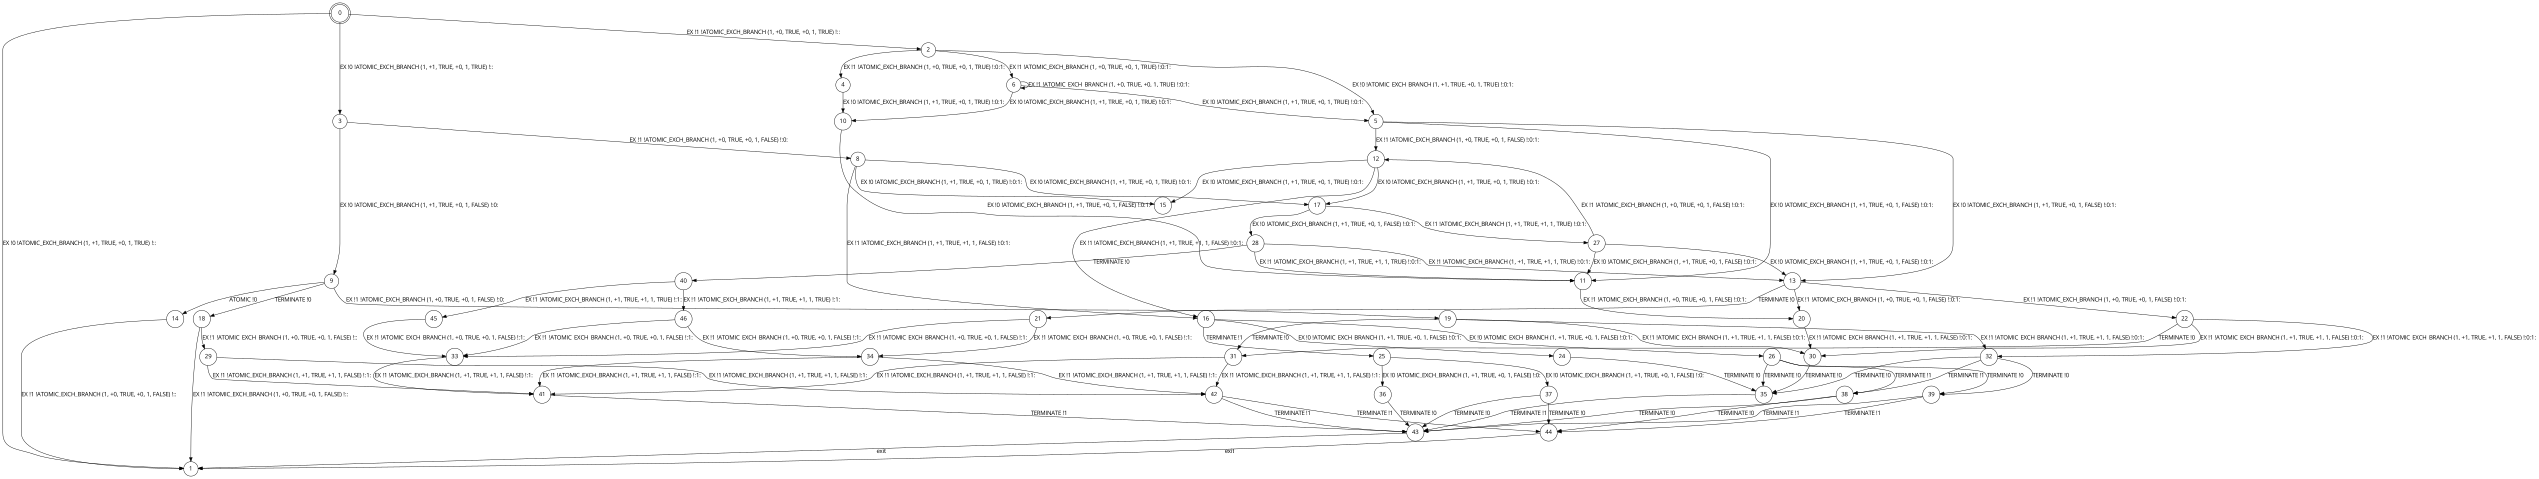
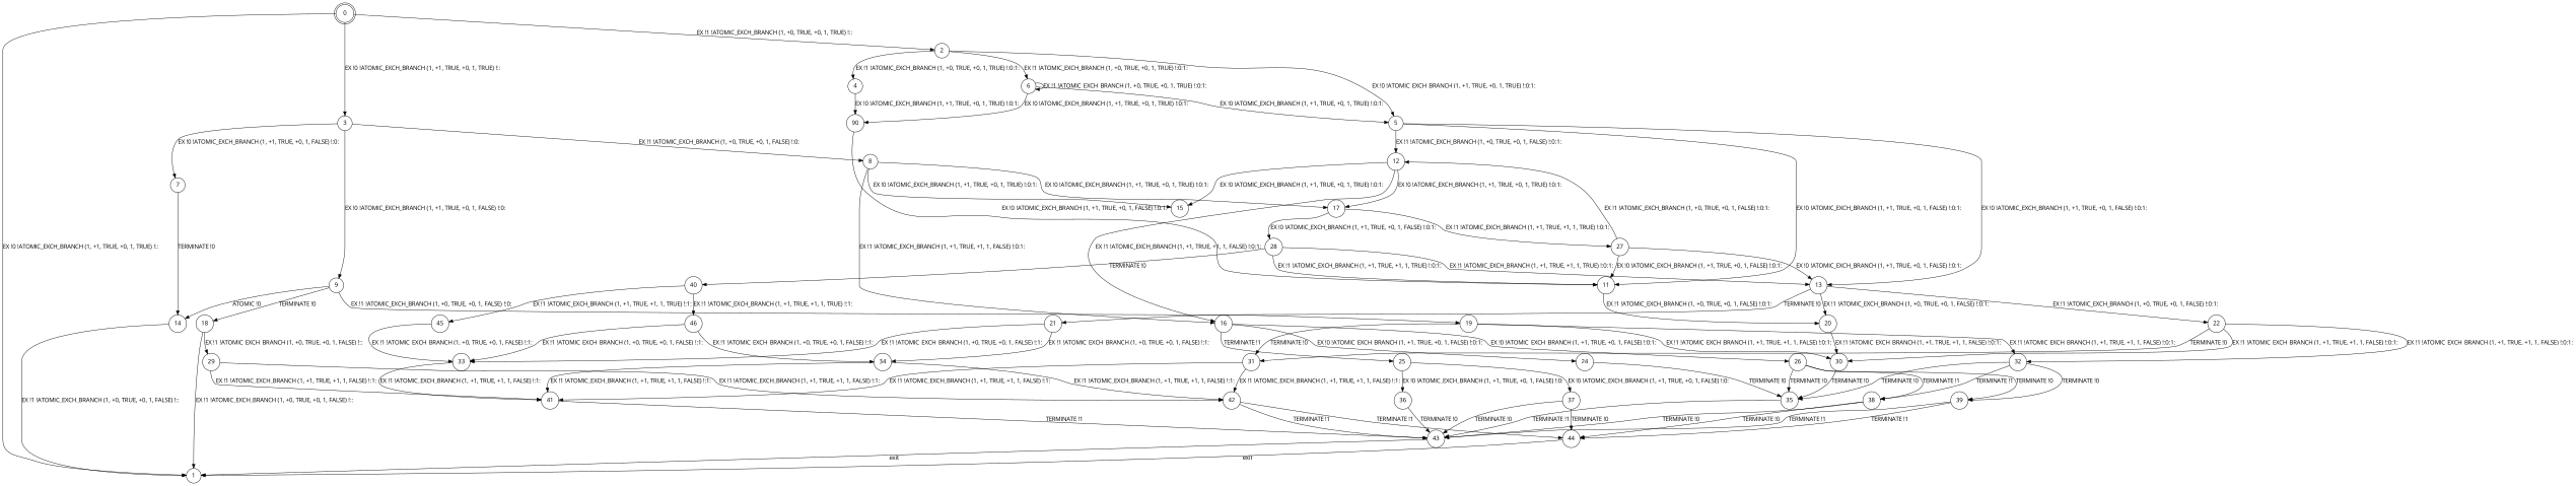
  digraph {
    fontname="Open Sans"
    node [fontname="Open Sans" shape=circle]
    edge [fontname="Open Sans"]
    0 [peripheries=2]
    1
    2
    3
    4
    5
    6
+   7
    8
    9
-   10
+   10 [label=90]
    11
    12
    13
    14
    15
    16
    17
    18
    19
    20
    21
    22
    24
    25
    26
    27
    28
    29
    30
    31
    32
    33
    34
    35
    36
    37
    38
    39
    40
    41
    42
    43
    44
    45
    46
    0 -> 1 [label="EX !0 !ATOMIC_EXCH_BRANCH (1, +1, TRUE, +0, 1, TRUE) !::"]
    0 -> 2 [label="EX !1 !ATOMIC_EXCH_BRANCH (1, +0, TRUE, +0, 1, TRUE) !::"]
    0 -> 3 [label="EX !0 !ATOMIC_EXCH_BRANCH (1, +1, TRUE, +0, 1, TRUE) !::"]
    2 -> 4 [label="EX !1 !ATOMIC_EXCH_BRANCH (1, +0, TRUE, +0, 1, TRUE) !:0:1:"]
    2 -> 5 [label="EX !0 !ATOMIC_EXCH_BRANCH (1, +1, TRUE, +0, 1, TRUE) !:0:1:"]
    2 -> 6 [label="EX !1 !ATOMIC_EXCH_BRANCH (1, +0, TRUE, +0, 1, TRUE) !:0:1:"]
+   3 -> 7 [label="EX !0 !ATOMIC_EXCH_BRANCH (1, +1, TRUE, +0, 1, FALSE) !:0:"]
    3 -> 8 [label="EX !1 !ATOMIC_EXCH_BRANCH (1, +0, TRUE, +0, 1, FALSE) !:0:"]
    3 -> 9 [label="EX !0 !ATOMIC_EXCH_BRANCH (1, +1, TRUE, +0, 1, FALSE) !:0:"]
    4 -> 10 [label="EX !0 !ATOMIC_EXCH_BRANCH (1, +1, TRUE, +0, 1, TRUE) !:0:1:"]
    5 -> 11 [label="EX !0 !ATOMIC_EXCH_BRANCH (1, +1, TRUE, +0, 1, FALSE) !:0:1:"]
    5 -> 12 [label="EX !1 !ATOMIC_EXCH_BRANCH (1, +0, TRUE, +0, 1, FALSE) !:0:1:"]
    5 -> 13 [label="EX !0 !ATOMIC_EXCH_BRANCH (1, +1, TRUE, +0, 1, FALSE) !:0:1:"]
    6 -> 5 [label="EX !0 !ATOMIC_EXCH_BRANCH (1, +1, TRUE, +0, 1, TRUE) !:0:1:"]
    6 -> 6 [label="EX !1 !ATOMIC_EXCH_BRANCH (1, +0, TRUE, +0, 1, TRUE) !:0:1:"]
    6 -> 10 [label="EX !0 !ATOMIC_EXCH_BRANCH (1, +1, TRUE, +0, 1, TRUE) !:0:1:"]
+   7 -> 14 [label="TERMINATE !0"]
    8 -> 15 [label="EX !0 !ATOMIC_EXCH_BRANCH (1, +1, TRUE, +0, 1, TRUE) !:0:1:"]
    8 -> 16 [label="EX !1 !ATOMIC_EXCH_BRANCH (1, +1, TRUE, +1, 1, FALSE) !:0:1:"]
    8 -> 17 [label="EX !0 !ATOMIC_EXCH_BRANCH (1, +1, TRUE, +0, 1, TRUE) !:0:1:"]
    9 -> 14 [label="ATOMIC !0"]
    9 -> 18 [label="TERMINATE !0"]
    9 -> 19 [label="EX !1 !ATOMIC_EXCH_BRANCH (1, +0, TRUE, +0, 1, FALSE) !:0:"]
    10 -> 11 [label="EX !0 !ATOMIC_EXCH_BRANCH (1, +1, TRUE, +0, 1, FALSE) !:0:1:"]
    11 -> 20 [label="EX !1 !ATOMIC_EXCH_BRANCH (1, +0, TRUE, +0, 1, FALSE) !:0:1:"]
    12 -> 15 [label="EX !0 !ATOMIC_EXCH_BRANCH (1, +1, TRUE, +0, 1, TRUE) !:0:1:"]
    12 -> 16 [label="EX !1 !ATOMIC_EXCH_BRANCH (1, +1, TRUE, +1, 1, FALSE) !:0:1:"]
    12 -> 17 [label="EX !0 !ATOMIC_EXCH_BRANCH (1, +1, TRUE, +0, 1, TRUE) !:0:1:"]
    13 -> 20 [label="EX !1 !ATOMIC_EXCH_BRANCH (1, +0, TRUE, +0, 1, FALSE) !:0:1:"]
    13 -> 21 [label="TERMINATE !0"]
    13 -> 22 [label="EX !1 !ATOMIC_EXCH_BRANCH (1, +0, TRUE, +0, 1, FALSE) !:0:1:"]
    14 -> 1 [label="EX !1 !ATOMIC_EXCH_BRANCH (1, +0, TRUE, +0, 1, FALSE) !::"]
    16 -> 24 [label="EX !0 !ATOMIC_EXCH_BRANCH (1, +1, TRUE, +0, 1, FALSE) !:0:1:"]
    16 -> 25 [label="TERMINATE !1"]
    16 -> 26 [label="EX !0 !ATOMIC_EXCH_BRANCH (1, +1, TRUE, +0, 1, FALSE) !:0:1:"]
    17 -> 27 [label="EX !1 !ATOMIC_EXCH_BRANCH (1, +1, TRUE, +1, 1, TRUE) !:0:1:"]
    17 -> 28 [label="EX !0 !ATOMIC_EXCH_BRANCH (1, +1, TRUE, +0, 1, FALSE) !:0:1:"]
    18 -> 1 [label="EX !1 !ATOMIC_EXCH_BRANCH (1, +0, TRUE, +0, 1, FALSE) !::"]
    18 -> 29 [label="EX !1 !ATOMIC_EXCH_BRANCH (1, +0, TRUE, +0, 1, FALSE) !::"]
    19 -> 30 [label="EX !1 !ATOMIC_EXCH_BRANCH (1, +1, TRUE, +1, 1, FALSE) !:0:1:"]
    19 -> 31 [label="TERMINATE !0"]
    19 -> 32 [label="EX !1 !ATOMIC_EXCH_BRANCH (1, +1, TRUE, +1, 1, FALSE) !:0:1:"]
    20 -> 30 [label="EX !1 !ATOMIC_EXCH_BRANCH (1, +1, TRUE, +1, 1, FALSE) !:0:1:"]
    21 -> 33 [label="EX !1 !ATOMIC_EXCH_BRANCH (1, +0, TRUE, +0, 1, FALSE) !:1:"]
    21 -> 34 [label="EX !1 !ATOMIC_EXCH_BRANCH (1, +0, TRUE, +0, 1, FALSE) !:1:"]
    22 -> 30 [label="EX !1 !ATOMIC_EXCH_BRANCH (1, +1, TRUE, +1, 1, FALSE) !:0:1:"]
    22 -> 31 [label="TERMINATE !0"]
    22 -> 32 [label="EX !1 !ATOMIC_EXCH_BRANCH (1, +1, TRUE, +1, 1, FALSE) !:0:1:"]
    24 -> 35 [label="TERMINATE !0"]
    25 -> 36 [label="EX !0 !ATOMIC_EXCH_BRANCH (1, +1, TRUE, +0, 1, FALSE) !:0:"]
    25 -> 37 [label="EX !0 !ATOMIC_EXCH_BRANCH (1, +1, TRUE, +0, 1, FALSE) !:0:"]
    26 -> 35 [label="TERMINATE !0"]
    26 -> 38 [label="TERMINATE !1"]
    26 -> 39 [label="TERMINATE !0"]
    27 -> 11 [label="EX !0 !ATOMIC_EXCH_BRANCH (1, +1, TRUE, +0, 1, FALSE) !:0:1:"]
    27 -> 12 [label="EX !1 !ATOMIC_EXCH_BRANCH (1, +0, TRUE, +0, 1, FALSE) !:0:1:"]
    27 -> 13 [label="EX !0 !ATOMIC_EXCH_BRANCH (1, +1, TRUE, +0, 1, FALSE) !:0:1:"]
    28 -> 11 [label="EX !1 !ATOMIC_EXCH_BRANCH (1, +1, TRUE, +1, 1, TRUE) !:0:1:"]
    28 -> 13 [label="EX !1 !ATOMIC_EXCH_BRANCH (1, +1, TRUE, +1, 1, TRUE) !:0:1:"]
    28 -> 40 [label="TERMINATE !0"]
    29 -> 41 [label="EX !1 !ATOMIC_EXCH_BRANCH (1, +1, TRUE, +1, 1, FALSE) !:1:"]
    29 -> 42 [label="EX !1 !ATOMIC_EXCH_BRANCH (1, +1, TRUE, +1, 1, FALSE) !:1:"]
    30 -> 35 [label="TERMINATE !0"]
    31 -> 41 [label="EX !1 !ATOMIC_EXCH_BRANCH (1, +1, TRUE, +1, 1, FALSE) !:1:"]
    31 -> 42 [label="EX !1 !ATOMIC_EXCH_BRANCH (1, +1, TRUE, +1, 1, FALSE) !:1:"]
    32 -> 35 [label="TERMINATE !0"]
    32 -> 38 [label="TERMINATE !1"]
    32 -> 39 [label="TERMINATE !0"]
    33 -> 41 [label="EX !1 !ATOMIC_EXCH_BRANCH (1, +1, TRUE, +1, 1, FALSE) !:1:"]
    34 -> 41 [label="EX !1 !ATOMIC_EXCH_BRANCH (1, +1, TRUE, +1, 1, FALSE) !:1:"]
    34 -> 42 [label="EX !1 !ATOMIC_EXCH_BRANCH (1, +1, TRUE, +1, 1, FALSE) !:1:"]
    35 -> 43 [label="TERMINATE !1"]
    36 -> 43 [label="TERMINATE !0"]
    37 -> 43 [label="TERMINATE !0"]
    37 -> 44 [label="TERMINATE !0"]
    38 -> 43 [label="TERMINATE !0"]
    38 -> 44 [label="TERMINATE !0"]
    39 -> 43 [label="TERMINATE !1"]
    39 -> 44 [label="TERMINATE !1"]
    40 -> 45 [label="EX !1 !ATOMIC_EXCH_BRANCH (1, +1, TRUE, +1, 1, TRUE) !:1:"]
    40 -> 46 [label="EX !1 !ATOMIC_EXCH_BRANCH (1, +1, TRUE, +1, 1, TRUE) !:1:"]
    41 -> 43 [label="TERMINATE !1"]
    42 -> 43 [label="TERMINATE !1"]
    42 -> 44 [label="TERMINATE !1"]
    43 -> 1 [label=exit]
    44 -> 1 [label=exit]
    45 -> 33 [label="EX !1 !ATOMIC_EXCH_BRANCH (1, +0, TRUE, +0, 1, FALSE) !:1:"]
    46 -> 33 [label="EX !1 !ATOMIC_EXCH_BRANCH (1, +0, TRUE, +0, 1, FALSE) !:1:"]
    46 -> 34 [label="EX !1 !ATOMIC_EXCH_BRANCH (1, +0, TRUE, +0, 1, FALSE) !:1:"]
  }
